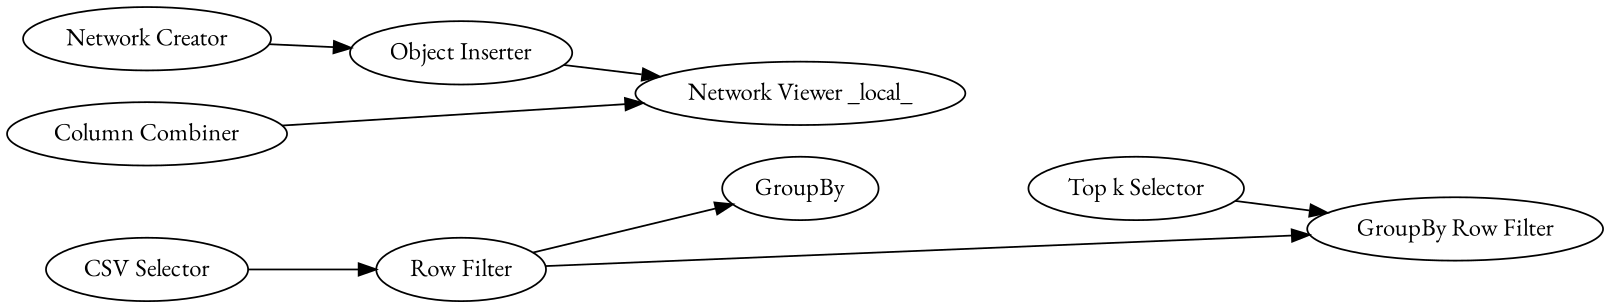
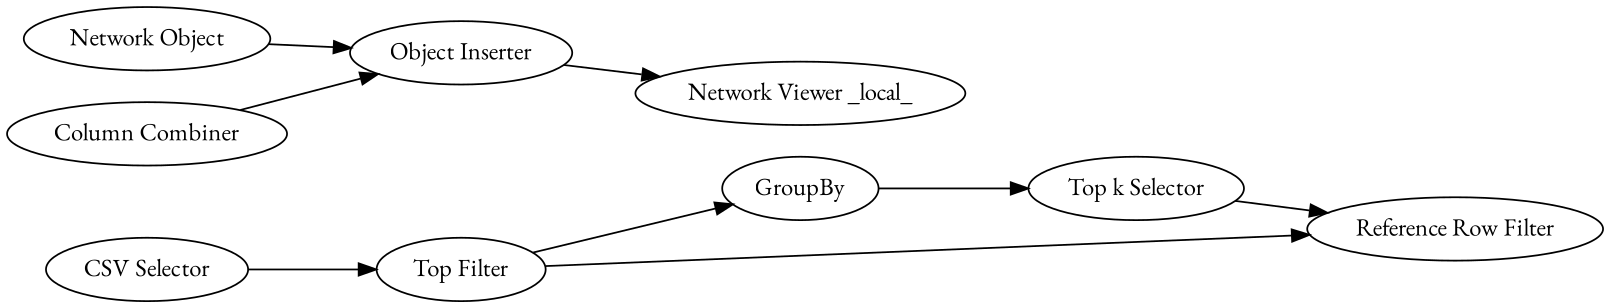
  digraph {
    fontname="EB Garamond"
    rankdir=LR
    node [fontname="EB Garamond"]
    edge [fontname="EB Garamond"]
    n1 [label="CSV Selector"]
-   n2 [label="Row Filter"]
+   n2 [label="Top Filter"]
    n3 [label=GroupBy]
-   n4 [label="GroupBy Row Filter"]
+   n4 [label="Reference Row Filter"]
    n5 [label="Top k Selector"]
    n6 [label="Column Combiner"]
    n7 [label="Object Inserter"]
    n8 [label="Network Viewer _local_"]
-   n9 [label="Network Creator"]
+   n9 [label="Network Object"]
    n1 -> n2
    n2 -> n3
    n2 -> n4
+   n3 -> n5
    n5 -> n4
-   n6 -> n8
+   n6 -> n7
    n7 -> n8
    n9 -> n7
  }
